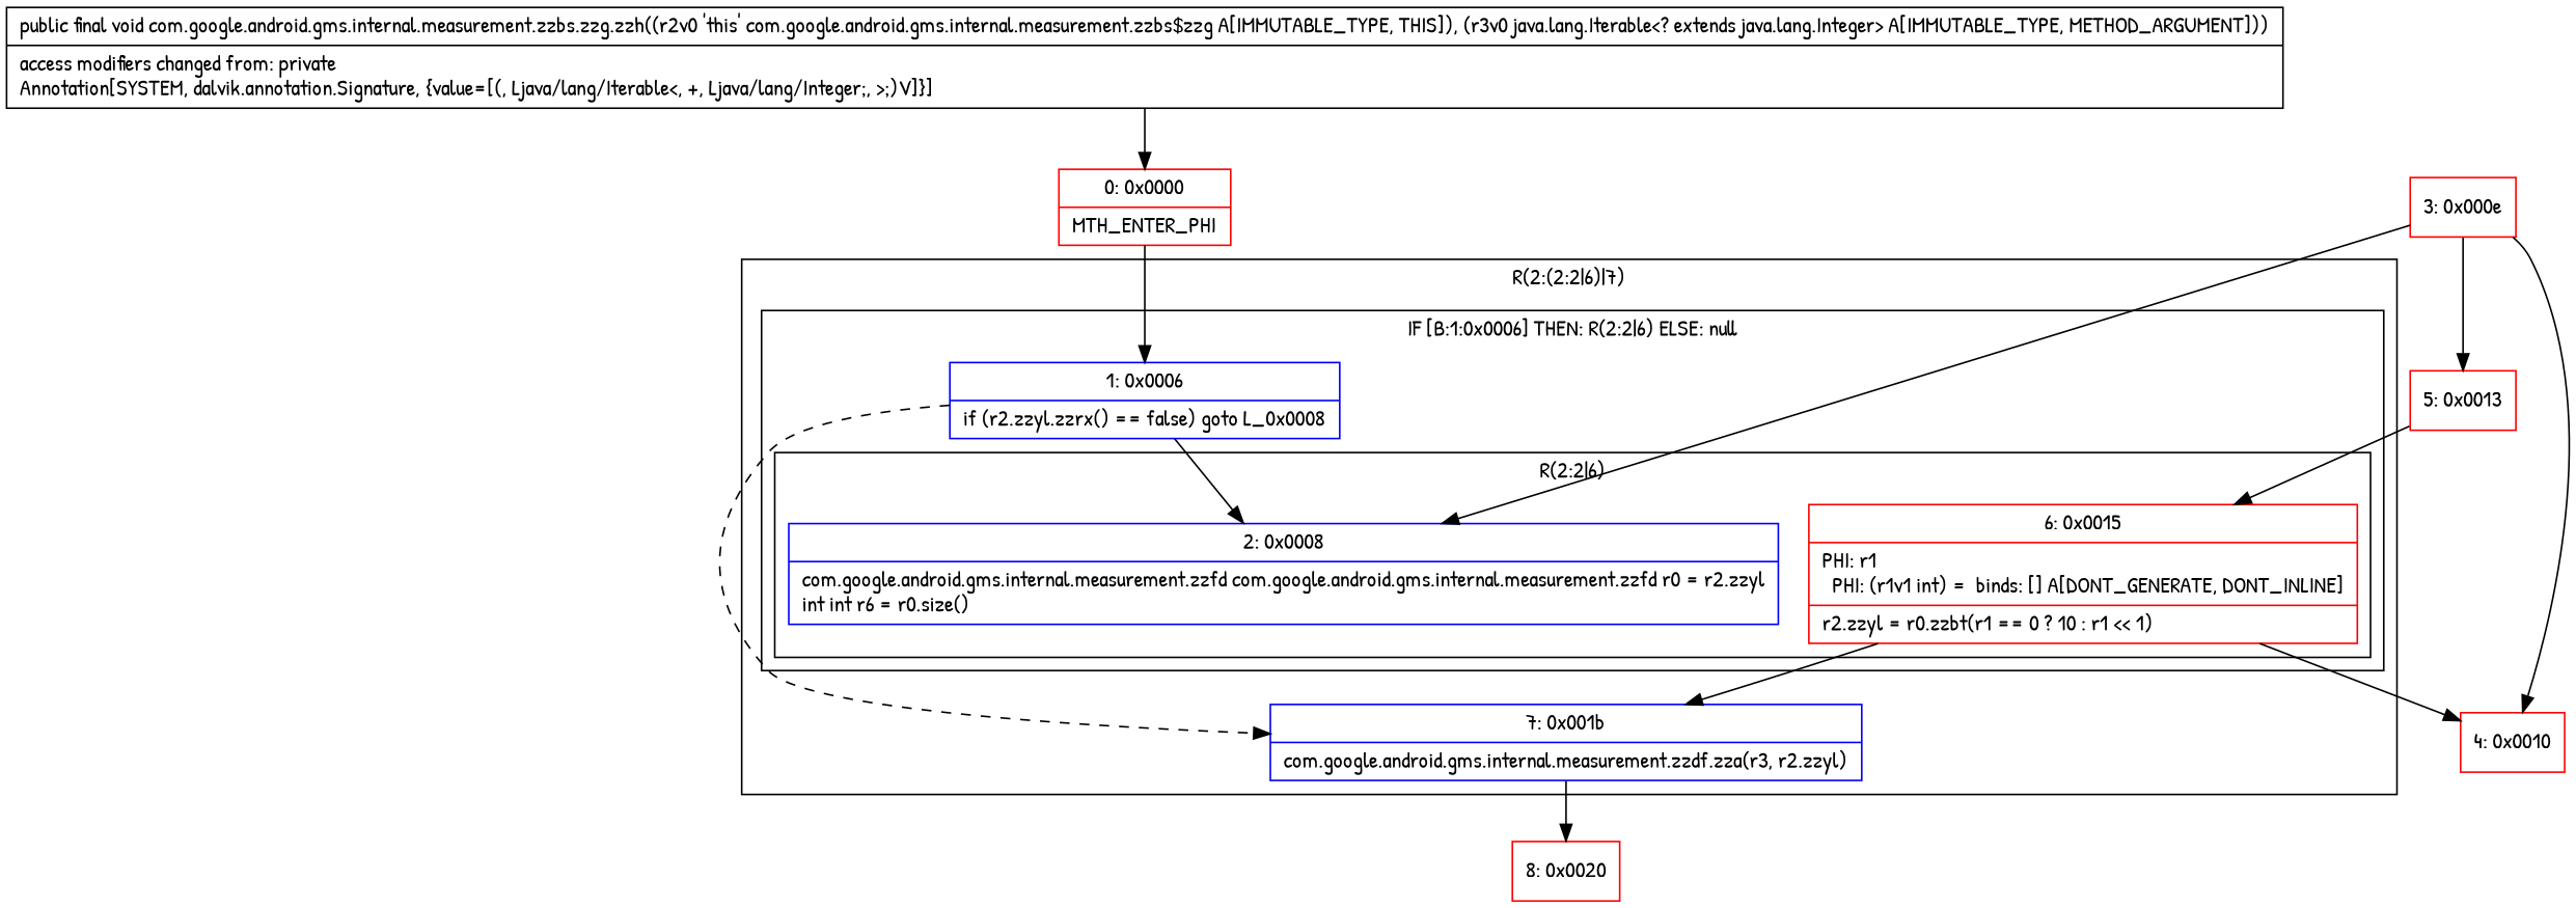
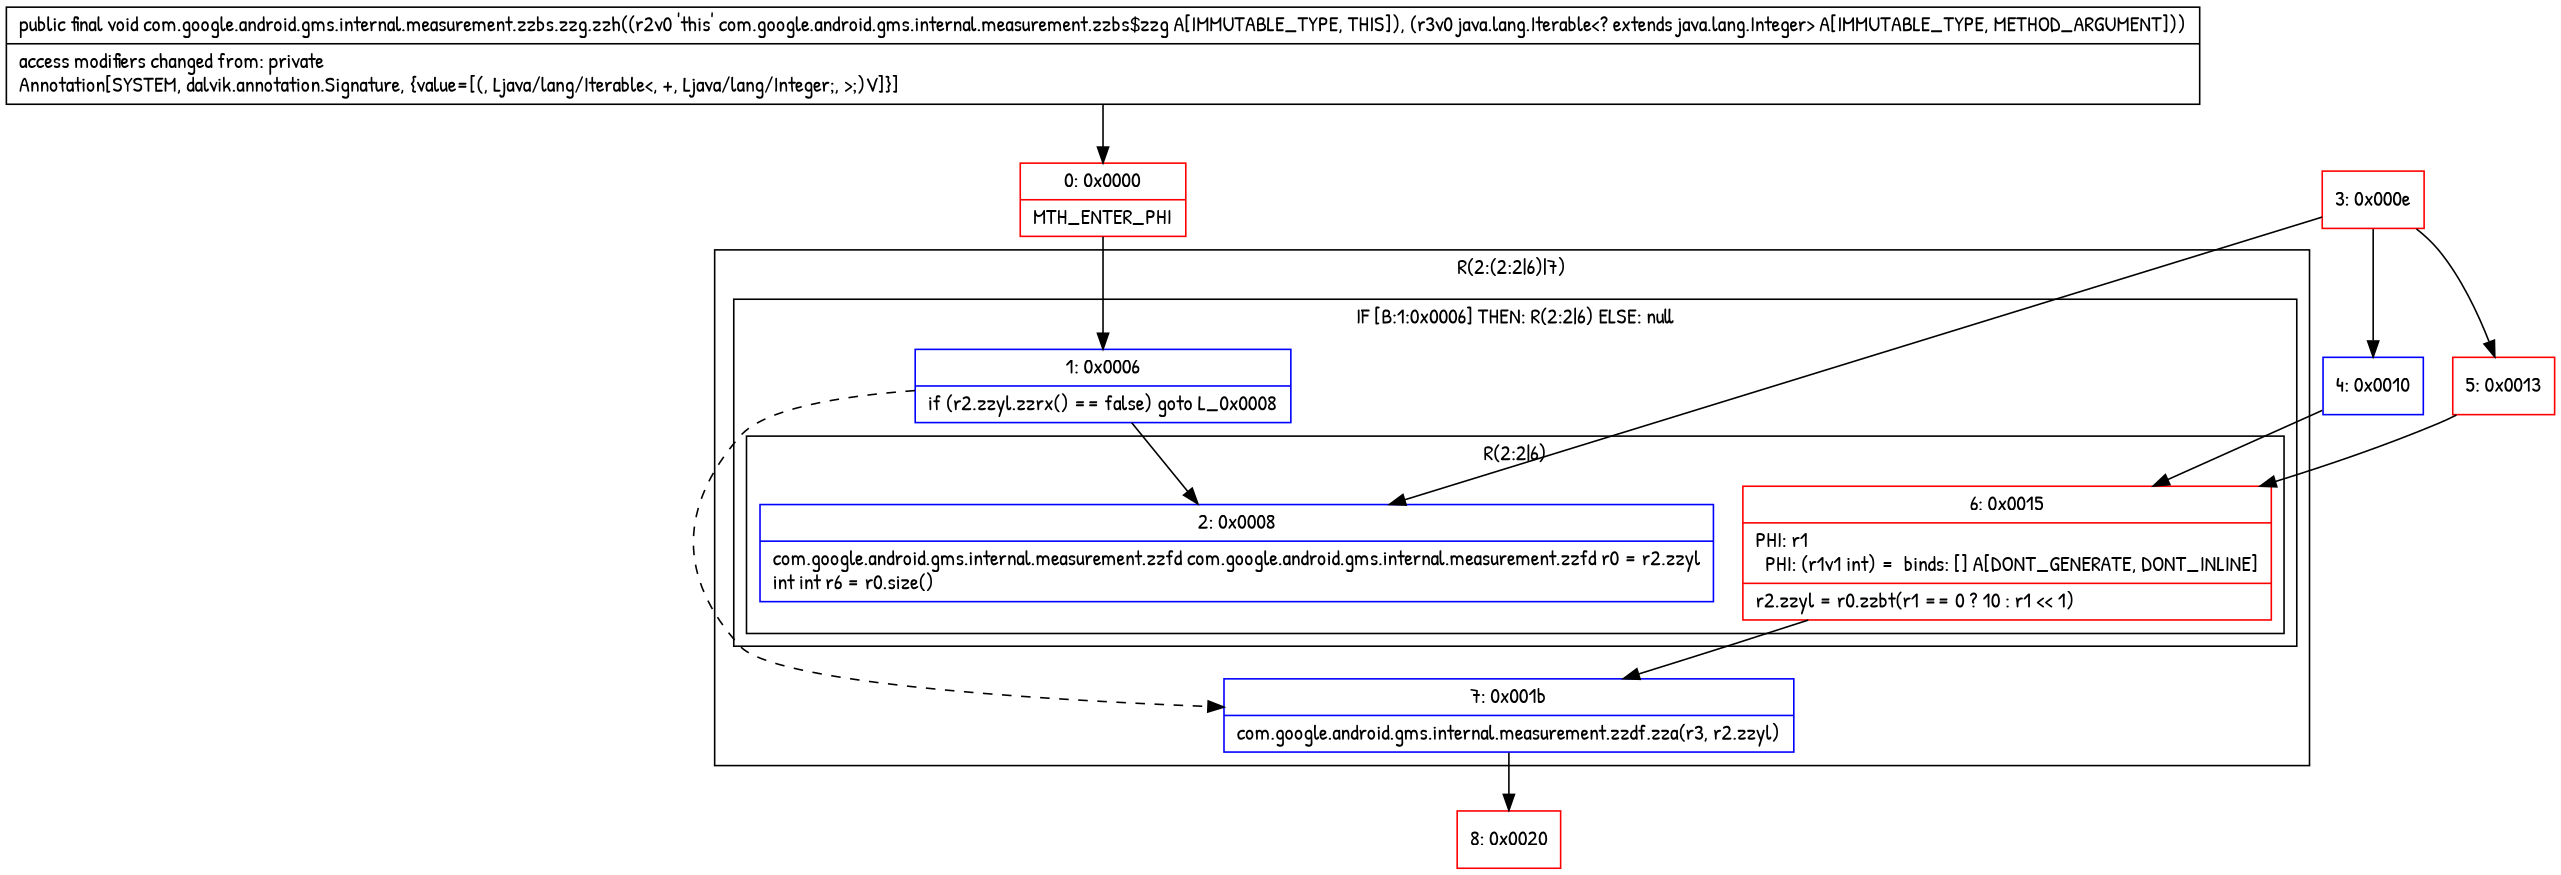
  digraph {
    fontname="Patrick Hand"
    node [color=red fontname="Patrick Hand" shape=record]
    edge [fontname="Patrick Hand"]
    n1 [color=blue label="{2\:\ 0x0008|com.google.android.gms.internal.measurement.zzfd com.google.android.gms.internal.measurement.zzfd r0 = r2.zzyl\lint int r6 = r0.size()\l}"]
    n2 [label="{6\:\ 0x0015|PHI: r1 \l  PHI: (r1v1 int) =  binds: [] A[DONT_GENERATE, DONT_INLINE]\l|r2.zzyl = r0.zzbt(r1 == 0 ? 10 : r1 \<\< 1)\l}"]
    n3 [color=blue label="{1\:\ 0x0006|if (r2.zzyl.zzrx() == false) goto L_0x0008\l}"]
    n4 [color=blue label="{7\:\ 0x001b|com.google.android.gms.internal.measurement.zzdf.zza(r3, r2.zzyl)\l}"]
    n5 [label="{8\:\ 0x0020}"]
    n6 [label="{3\:\ 0x000e}"]
-   n7 [label="{4\:\ 0x0010}"]
+   n7 [color=blue label="{4\:\ 0x0010}"]
    n8 [label="{5\:\ 0x0013}"]
    n9 [label="{0\:\ 0x0000|MTH_ENTER_PHI\l}"]
    n10 [label="{public final void com.google.android.gms.internal.measurement.zzbs.zzg.zzh((r2v0 'this' com.google.android.gms.internal.measurement.zzbs$zzg A[IMMUTABLE_TYPE, THIS]), (r3v0 java.lang.Iterable\<? extends java.lang.Integer\> A[IMMUTABLE_TYPE, METHOD_ARGUMENT]))  | access modifiers changed from: private\lAnnotation[SYSTEM, dalvik.annotation.Signature, \{value=[(, Ljava\/lang\/Iterable\<, +, Ljava\/lang\/Integer;, \>;)V]\}]\l}" color=""]
    subgraph cluster_1 {
      label="R(2:(2:2|6)|7)"
      n4
      subgraph cluster_2 {
        label="IF [B:1:0x0006] THEN: R(2:2|6) ELSE: null"
        n3
        subgraph cluster_3 {
          label="R(2:2|6)"
          n1
          n2
        }
      }
    }
    n2 -> n4
    n3 -> n1
    n3 -> n4 [style=dashed]
    n4 -> n5
    n6 -> n1
    n6 -> n7
    n6 -> n8
-   n2 -> n7
+   n7 -> n2
    n8 -> n2
    n9 -> n3
    n10 -> n9
  }
